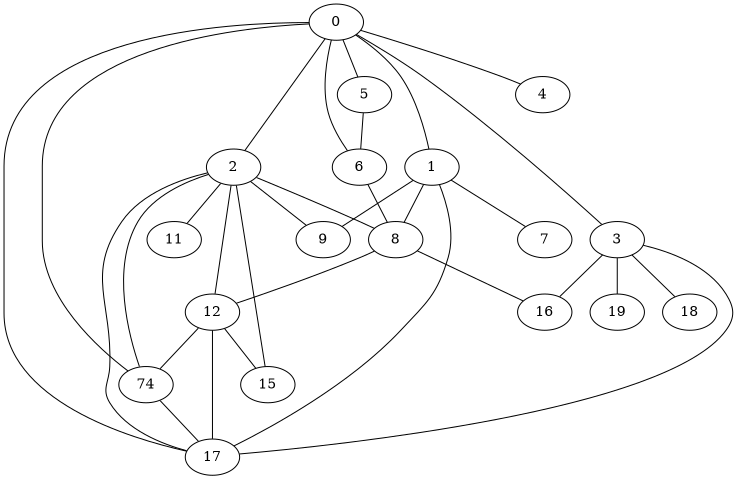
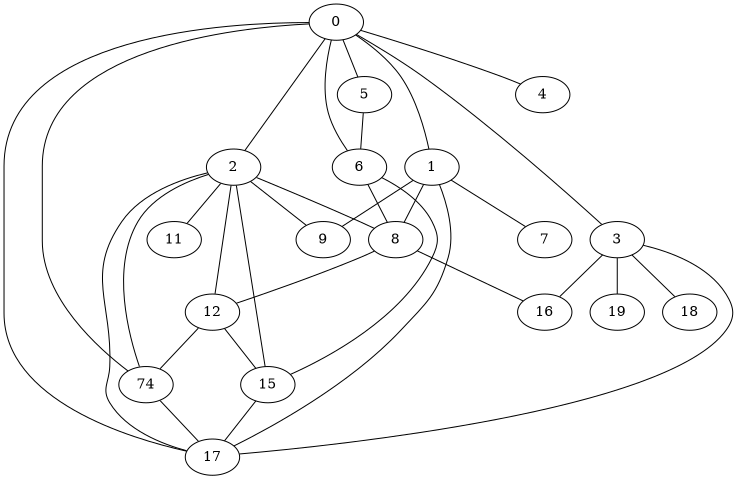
  graph {
    0
    1
    2
    3
    4
    5
    6
    n8 [label=74]
    17
    8
    9
    7
    11
    12
    15
    16
    18
    19
    0 -- 1
    0 -- 2
    0 -- 3
    0 -- 4
    0 -- 5
    0 -- 6
    0 -- n8
    0 -- 17
    1 -- 17
    1 -- 8
    1 -- 9
    1 -- 7
    2 -- n8
    2 -- 17
    2 -- 8
    2 -- 9
    2 -- 11
    2 -- 12
    2 -- 15
    3 -- 17
    3 -- 16
    3 -- 18
    3 -- 19
    5 -- 6
    6 -- 8
+   6 -- 15
    n8 -- 17
    8 -- 12
    8 -- 16
    12 -- n8
    12 -- 15
-   12 -- 17
+   15 -- 17
  }
